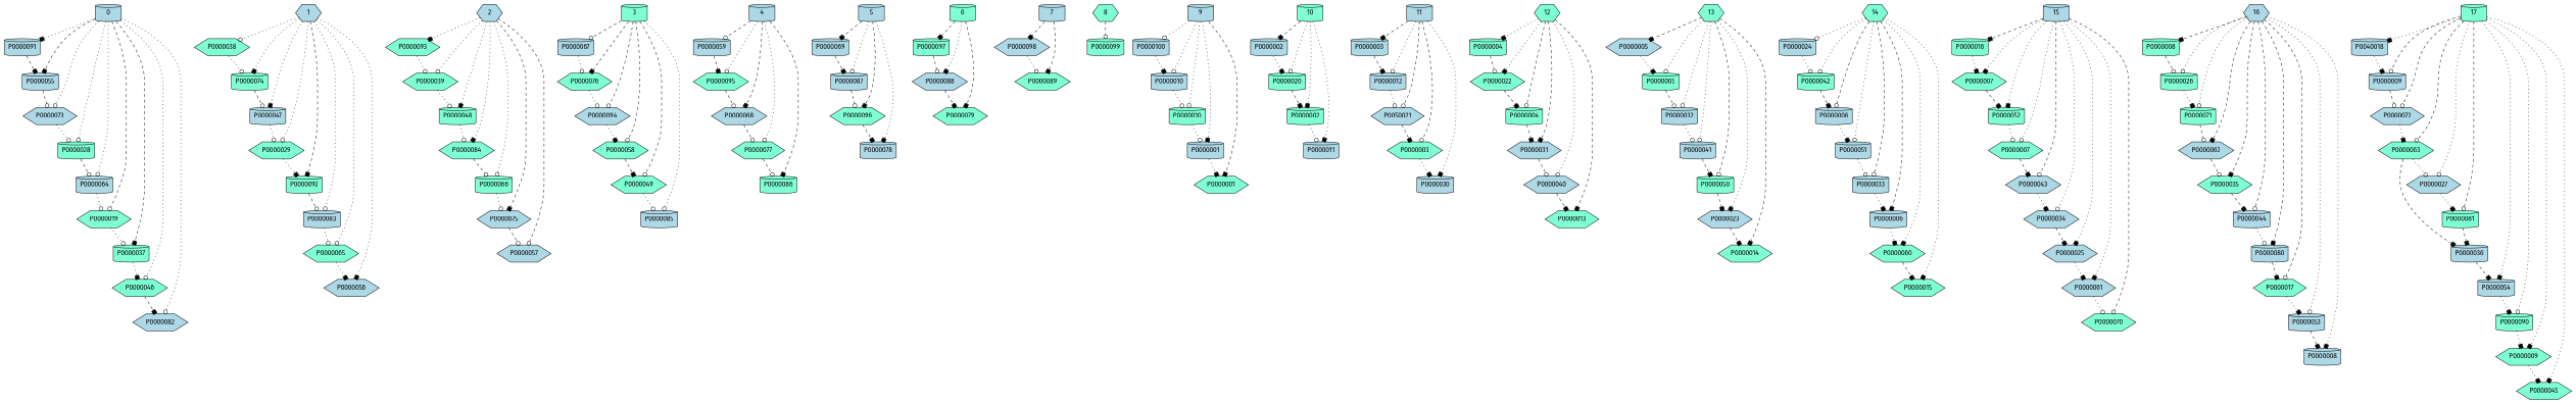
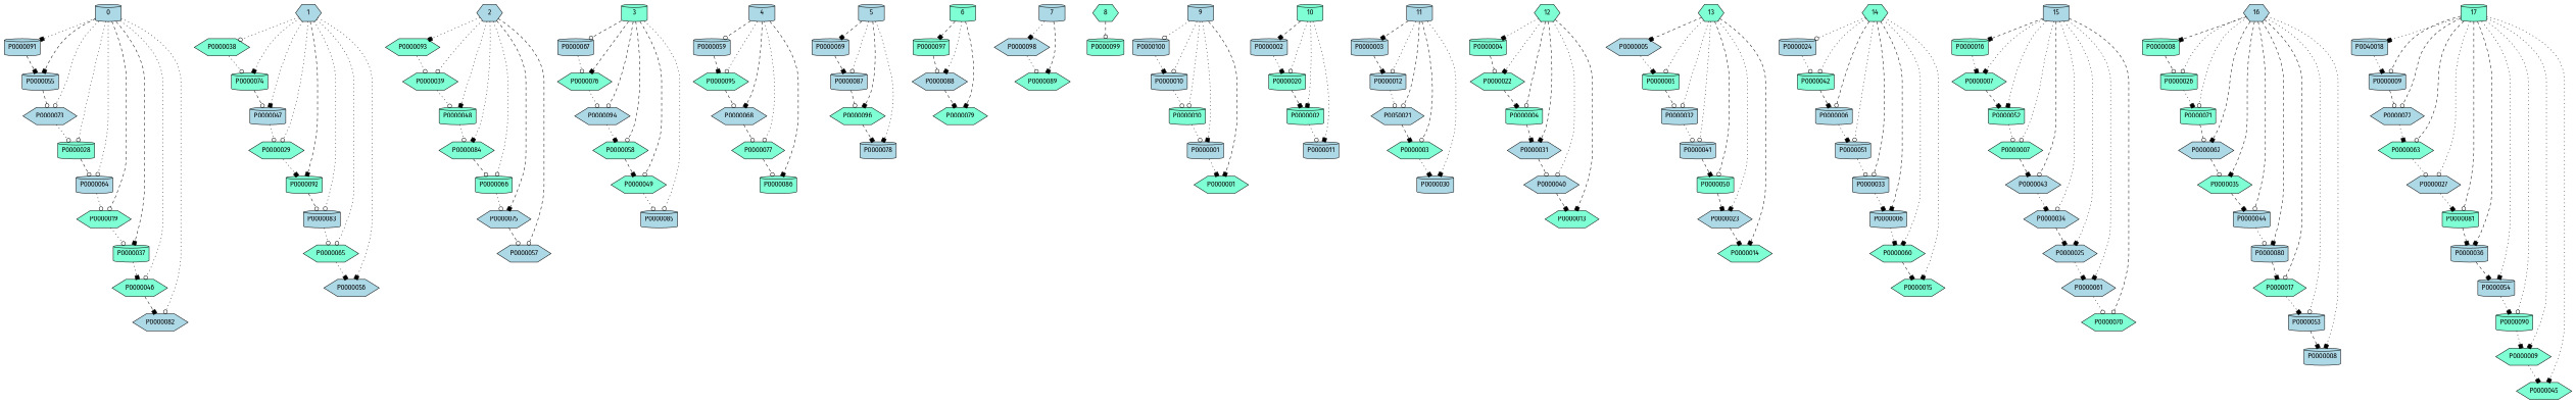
  digraph {
    fontname="Fira Sans"
    node [fillcolor=lightblue fontname="Fira Sans" shape=cylinder style=filled]
    edge [arrowhead=box fontname="Fira Sans" style=dotted]
    n1 [label=0]
    n2 [label=P0000091]
    n3 [label=P0000055]
    n4 [label=P0000073 shape=hexagon]
    n5 [fillcolor=aquamarine label=P0000028]
    n6 [label=P0000064]
    n7 [fillcolor=aquamarine label=P0000019 shape=hexagon]
    n8 [fillcolor=aquamarine label=P0000037]
    n9 [fillcolor=aquamarine label=P0000046 shape=hexagon]
    n10 [label=P0000082 shape=hexagon]
    n11 [label=1 shape=hexagon]
    n12 [fillcolor=aquamarine label=P0000038 shape=hexagon]
    n13 [fillcolor=aquamarine label=P0000074]
    n14 [label=P0000047]
    n15 [fillcolor=aquamarine label=P0000029 shape=hexagon]
    n16 [fillcolor=aquamarine label=P0000092]
    n17 [label=P0000083]
    n18 [fillcolor=aquamarine label=P0000065 shape=hexagon]
    n19 [label=P0000056 shape=hexagon]
    n20 [label=2 shape=hexagon]
    n21 [fillcolor=aquamarine label=P0000093 shape=hexagon]
    n22 [fillcolor=aquamarine label=P0000039 shape=hexagon]
    n23 [fillcolor=aquamarine label=P0000048]
    n24 [fillcolor=aquamarine label=P0000084 shape=hexagon]
    n25 [fillcolor=aquamarine label=P0000066]
    n26 [label=P0000075 shape=hexagon]
    n27 [label=P0000057 shape=hexagon]
    n28 [fillcolor=aquamarine label=3]
    n29 [label=P0000067]
    n30 [fillcolor=aquamarine label=P0000076 shape=hexagon]
    n31 [label=P0000094 shape=hexagon]
    n32 [fillcolor=aquamarine label=P0000058 shape=hexagon]
    n33 [fillcolor=aquamarine label=P0000049 shape=hexagon]
    n34 [label=P0000085]
    n35 [label=4]
    n36 [label=P0000059]
    n37 [fillcolor=aquamarine label=P0000095 shape=hexagon]
    n38 [label=P0000068 shape=hexagon]
    n39 [fillcolor=aquamarine label=P0000077 shape=hexagon]
    n40 [fillcolor=aquamarine label=P0000086]
    n41 [label=5]
    n42 [label=P0000069]
    n43 [label=P0000087]
    n44 [fillcolor=aquamarine label=P0000096 shape=hexagon]
    n45 [label=P0000078]
    n46 [fillcolor=aquamarine label=6]
    n47 [fillcolor=aquamarine label=P0000097]
    n48 [label=P0000088 shape=hexagon]
    n49 [fillcolor=aquamarine label=P0000079 shape=hexagon]
    n50 [label=7]
    n51 [label=P0000098 shape=hexagon]
    n52 [fillcolor=aquamarine label=P0000089 shape=hexagon]
    n53 [fillcolor=aquamarine label=8 shape=hexagon]
    n54 [fillcolor=aquamarine label=P0000099]
    n55 [label=9]
    n56 [label=P0000100]
    n57 [label=P0000010]
    n58 [fillcolor=aquamarine label=P0000010]
    n59 [label=P0000001]
    n60 [fillcolor=aquamarine label=P0000001 shape=hexagon]
    n61 [fillcolor=aquamarine label=10]
    n62 [label=P0000002]
    n63 [fillcolor=aquamarine label=P0000020]
    n64 [fillcolor=aquamarine label=P0000002]
    n65 [label=P0000011]
    n66 [label=11]
    n67 [label=P0000003]
    n68 [label=P0000012]
    n69 [label=P0050021 shape=hexagon]
    n70 [fillcolor=aquamarine label=P0000003 shape=hexagon]
    n71 [label=P0000030]
    n72 [fillcolor=aquamarine label=12 shape=hexagon]
    n73 [fillcolor=aquamarine label=P0000004]
    n74 [fillcolor=aquamarine label=P0000022 shape=hexagon]
    n75 [fillcolor=aquamarine label=P0000004]
    n76 [label=P0000031 shape=hexagon]
    n77 [label=P0000040 shape=hexagon]
    n78 [fillcolor=aquamarine label=P0000013 shape=hexagon]
    n79 [fillcolor=aquamarine label=13 shape=hexagon]
    n80 [label=P0000005 shape=hexagon]
    n81 [fillcolor=aquamarine label=P0000005]
    n82 [label=P0000032]
    n83 [label=P0000041]
    n84 [fillcolor=aquamarine label=P0000050]
    n85 [label=P0000023 shape=hexagon]
    n86 [fillcolor=aquamarine label=P0000014 shape=hexagon]
    n87 [fillcolor=aquamarine label=14 shape=hexagon]
    n88 [label=P0000024]
    n89 [fillcolor=aquamarine label=P0000042]
    n90 [label=P0000006]
    n91 [label=P0000051]
    n92 [label=P0000033]
    n93 [label=P0000006]
    n94 [fillcolor=aquamarine label=P0000060 shape=hexagon]
    n95 [fillcolor=aquamarine label=P0000015 shape=hexagon]
    n96 [label=15]
    n97 [fillcolor=aquamarine label=P0000016]
    n98 [fillcolor=aquamarine label=P0000007 shape=hexagon]
    n99 [fillcolor=aquamarine label=P0000052]
    n100 [fillcolor=aquamarine label=P0000007 shape=hexagon]
    n101 [label=P0000043 shape=hexagon]
    n102 [label=P0000034 shape=hexagon]
    n103 [label=P0000025 shape=hexagon]
    n104 [label=P0000061 shape=hexagon]
    n105 [fillcolor=aquamarine label=P0000070 shape=hexagon]
    n106 [label=16 shape=hexagon]
    n107 [fillcolor=aquamarine label=P0000008]
    n108 [fillcolor=aquamarine label=P0000026]
    n109 [fillcolor=aquamarine label=P0000071]
    n110 [label=P0000062 shape=hexagon]
    n111 [fillcolor=aquamarine label=P0000035 shape=hexagon]
    n112 [label=P0000044]
    n113 [label=P0000080]
    n114 [fillcolor=aquamarine label=P0000017 shape=hexagon]
    n115 [label=P0000053]
    n116 [label=P0000008]
    n117 [fillcolor=aquamarine label=17]
    n118 [label=P0040018]
    n119 [label=P0000009]
    n120 [label=P0000072 shape=hexagon]
    n121 [fillcolor=aquamarine label=P0000063 shape=hexagon]
    n122 [label=P0000027 shape=hexagon]
    n123 [fillcolor=aquamarine label=P0000081]
    n124 [label=P0000036]
    n125 [label=P0000054]
    n126 [fillcolor=aquamarine label=P0000090]
    n127 [fillcolor=aquamarine label=P0000009 shape=hexagon]
    n128 [fillcolor=aquamarine label=P0000045 shape=hexagon]
    n1 -> n2
    n1 -> n3 [style=dashed]
    n1 -> n4 [arrowhead=odot]
    n1 -> n5 [arrowhead=odot]
    n1 -> n6 [arrowhead=odot]
    n1 -> n7 [arrowhead=odot style=dashed]
    n1 -> n8 [style=dashed]
    n1 -> n9 [arrowhead=odot]
    n1 -> n10 [arrowhead=odot]
    n2 -> n3 [style=dashed]
    n3 -> n4 [arrowhead=odot style=dashed]
    n4 -> n5 [arrowhead=odot]
    n5 -> n6 [arrowhead=odot style=dashed]
    n6 -> n7 [arrowhead=odot]
    n7 -> n8 [arrowhead=odot]
    n8 -> n9
    n9 -> n10 [style=dashed]
    n11 -> n12 [arrowhead=odot]
    n11 -> n13
    n11 -> n14
    n11 -> n15 [arrowhead=odot]
    n11 -> n16 [style=dashed]
    n11 -> n17 [arrowhead=odot]
    n11 -> n18 [arrowhead=odot]
    n11 -> n19
    n12 -> n13 [arrowhead=odot]
    n13 -> n14 [arrowhead=odot style=dashed]
    n14 -> n15 [arrowhead=odot]
    n15 -> n16
    n16 -> n17 [arrowhead=odot style=dashed]
    n17 -> n18 [arrowhead=odot]
    n18 -> n19
    n20 -> n21
    n20 -> n22 [arrowhead=odot]
    n20 -> n23
    n20 -> n24
    n20 -> n25 [arrowhead=odot]
    n20 -> n26 [style=dashed]
    n20 -> n27 [arrowhead=odot style=dashed]
    n21 -> n22 [arrowhead=odot]
    n22 -> n23 [arrowhead=odot]
    n23 -> n24 [arrowhead=odot]
    n24 -> n25 [arrowhead=odot style=dashed]
    n25 -> n26 [arrowhead=odot]
    n26 -> n27 [arrowhead=odot style=dashed]
    n28 -> n29 [arrowhead=odot style=dashed]
    n28 -> n30 [style=dashed]
    n28 -> n31 [arrowhead=odot style=dashed]
    n28 -> n32 [arrowhead=odot style=dashed]
    n28 -> n33 [arrowhead=odot style=dashed]
    n28 -> n34 [arrowhead=odot]
    n29 -> n30 [arrowhead=odot]
    n30 -> n31 [arrowhead=odot]
    n31 -> n32
    n32 -> n33 [style=dashed]
    n33 -> n34 [arrowhead=odot]
    n35 -> n36 [arrowhead=odot style=dashed]
    n35 -> n37 [arrowhead=odot]
    n35 -> n38 [style=dashed]
    n35 -> n39 [arrowhead=odot]
    n35 -> n40 [style=dashed]
    n36 -> n37 [style=dashed]
    n37 -> n38 [arrowhead=odot style=dashed]
    n38 -> n39 [arrowhead=odot style=dashed]
    n39 -> n40 [arrowhead=odot style=dashed]
    n41 -> n42 [style=dashed]
    n41 -> n43 [arrowhead=odot]
    n41 -> n44 [style=dashed]
    n41 -> n45
    n42 -> n43 [style=dashed]
    n43 -> n44 [arrowhead=odot style=dashed]
    n44 -> n45 [style=dashed]
    n46 -> n47 [style=dashed]
    n46 -> n48
    n46 -> n49 [style=dashed]
    n47 -> n48 [arrowhead=odot style=dashed]
    n48 -> n49 [style=dashed]
-   n50 -> n51 [style=dashed]
+   n50 -> n51
    n50 -> n52 [style=dashed]
    n51 -> n52 [arrowhead=odot]
    n53 -> n54 [arrowhead=odot style=dashed]
    n55 -> n56 [arrowhead=odot]
    n55 -> n57 [arrowhead=odot]
    n55 -> n58 [arrowhead=odot]
    n55 -> n59
    n55 -> n60 [style=dashed]
    n56 -> n57
    n57 -> n58 [arrowhead=odot]
    n58 -> n59 [arrowhead=odot]
    n59 -> n60
    n61 -> n62 [style=dashed]
    n61 -> n63 [arrowhead=odot]
    n61 -> n64
    n61 -> n65
    n62 -> n63
    n63 -> n64 [style=dashed]
    n64 -> n65 [arrowhead=odot]
    n66 -> n67 [style=dashed]
    n66 -> n68 [arrowhead=odot]
    n66 -> n69 [arrowhead=odot style=dashed]
    n66 -> n70 [arrowhead=odot style=dashed]
    n66 -> n71
    n67 -> n68 [style=dashed]
    n68 -> n69 [arrowhead=odot]
    n69 -> n70 [style=dashed]
    n70 -> n71
    n72 -> n73
    n72 -> n74
    n72 -> n75 [arrowhead=odot style=dashed]
    n72 -> n76 [style=dashed]
    n72 -> n77 [arrowhead=odot]
    n72 -> n78 [style=dashed]
    n73 -> n74 [arrowhead=odot style=dashed]
    n74 -> n75 [style=dashed]
    n75 -> n76 [style=dashed]
    n76 -> n77 [arrowhead=odot style=dashed]
    n77 -> n78 [style=dashed]
    n79 -> n80 [style=dashed]
    n79 -> n81 [arrowhead=odot]
    n79 -> n82 [arrowhead=odot]
    n79 -> n83 [arrowhead=odot]
    n79 -> n84 [arrowhead=odot style=dashed]
    n79 -> n85
    n79 -> n86 [style=dashed]
    n80 -> n81
    n81 -> n82 [arrowhead=odot style=dashed]
    n82 -> n83 [arrowhead=odot]
    n83 -> n84 [style=dashed]
    n84 -> n85 [style=dashed]
    n85 -> n86 [style=dashed]
    n87 -> n88 [arrowhead=odot]
    n87 -> n89 [arrowhead=odot]
    n87 -> n90 [arrowhead=odot style=dashed]
    n87 -> n91 [arrowhead=odot]
    n87 -> n92 [arrowhead=odot style=dashed]
    n87 -> n93 [style=dashed]
    n87 -> n94
    n87 -> n95
    n88 -> n89 [arrowhead=odot]
    n89 -> n90 [style=dashed]
    n90 -> n91
    n91 -> n92 [arrowhead=odot]
    n92 -> n93
    n93 -> n94
    n94 -> n95 [style=dashed]
    n96 -> n97 [style=dashed]
    n96 -> n98
    n96 -> n99
    n96 -> n100 [arrowhead=odot]
    n96 -> n101 [arrowhead=odot style=dashed]
    n96 -> n102 [arrowhead=odot]
    n96 -> n103
    n96 -> n104
    n96 -> n105 [arrowhead=odot style=dashed]
    n97 -> n98
    n98 -> n99 [style=dashed]
    n99 -> n100 [arrowhead=odot]
    n100 -> n101 [style=dashed]
    n101 -> n102
    n102 -> n103 [style=dashed]
    n103 -> n104
    n104 -> n105 [arrowhead=odot]
    n106 -> n107 [style=dashed]
    n106 -> n108 [arrowhead=odot]
    n106 -> n109 [arrowhead=odot]
    n106 -> n110 [style=dashed]
    n106 -> n111 [style=dashed]
    n106 -> n112 [arrowhead=odot style=dashed]
    n106 -> n113 [style=dashed]
    n106 -> n114 [arrowhead=odot style=dashed]
    n106 -> n115 [arrowhead=odot]
    n106 -> n116
    n107 -> n108 [arrowhead=odot style=dashed]
    n108 -> n109
    n109 -> n110 [arrowhead=odot style=dashed]
    n110 -> n111 [arrowhead=odot style=dashed]
    n111 -> n112 [style=dashed]
    n112 -> n113 [arrowhead=odot]
    n113 -> n114 [style=dashed]
    n114 -> n115
    n115 -> n116 [style=dashed]
    n117 -> n118
    n117 -> n119 [arrowhead=odot style=dashed]
    n117 -> n120 [arrowhead=odot style=dashed]
    n117 -> n121 [arrowhead=odot style=dashed]
    n117 -> n122 [arrowhead=odot]
    n117 -> n123 [arrowhead=odot style=dashed]
-   n121 -> n124 [style=dashed]
+   n117 -> n124 [style=dashed]
    n117 -> n125
    n117 -> n126 [arrowhead=odot]
    n117 -> n127
    n117 -> n128
    n118 -> n119
    n119 -> n120 [arrowhead=odot style=dashed]
    n120 -> n121
    n121 -> n122 [arrowhead=odot]
    n122 -> n123
    n123 -> n124 [style=dashed]
    n124 -> n125 [style=dashed]
    n125 -> n126
    n126 -> n127
    n127 -> n128
  }
